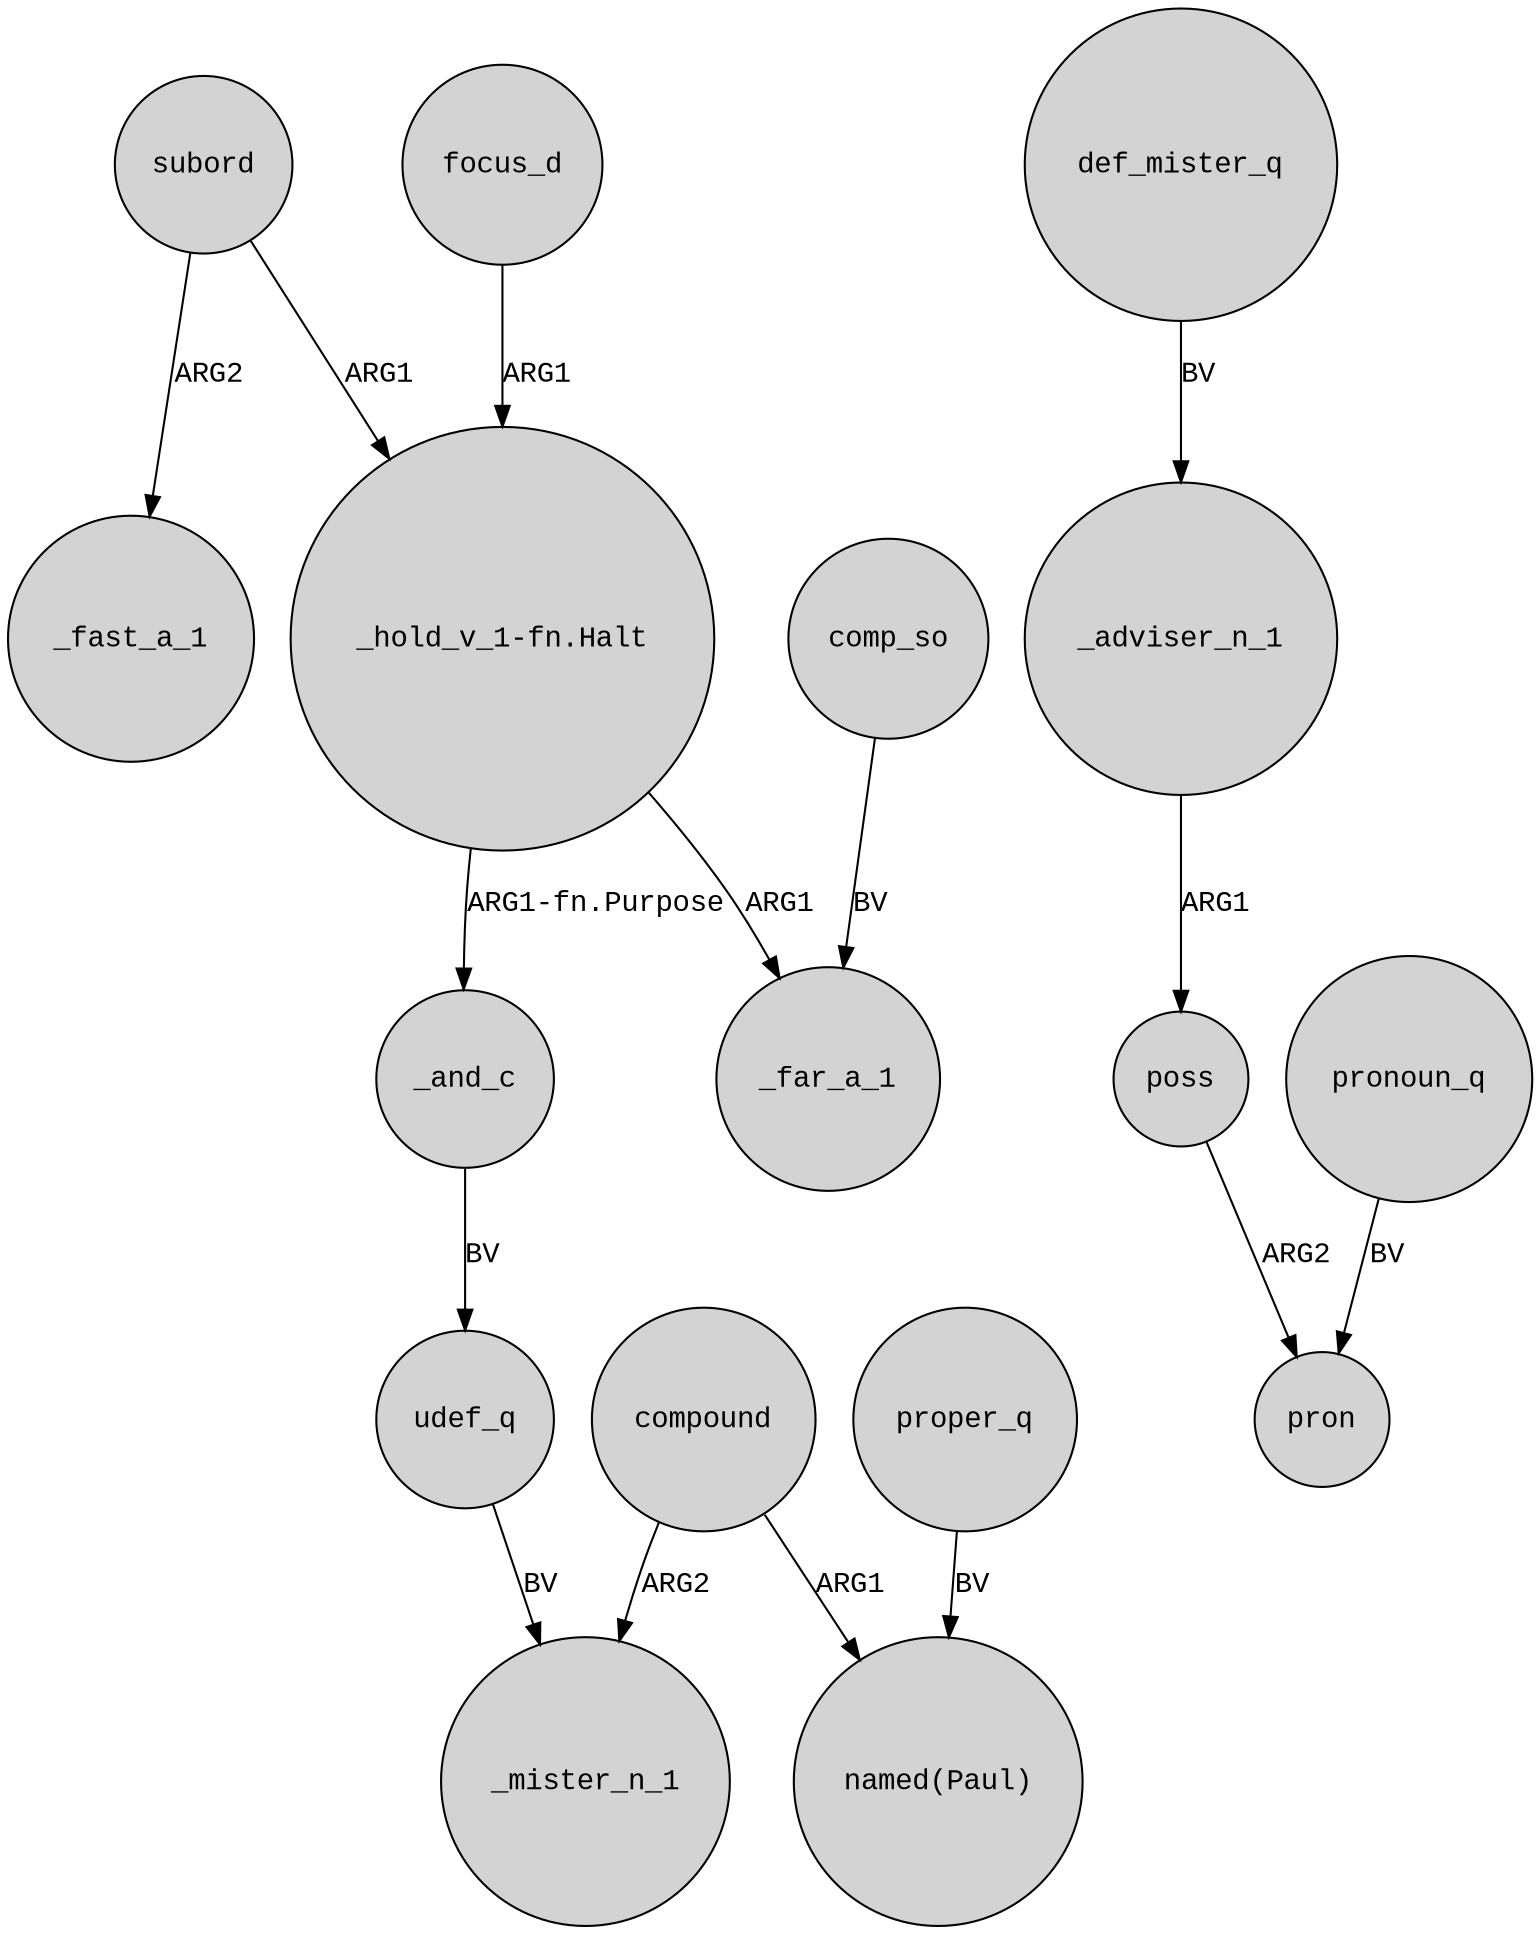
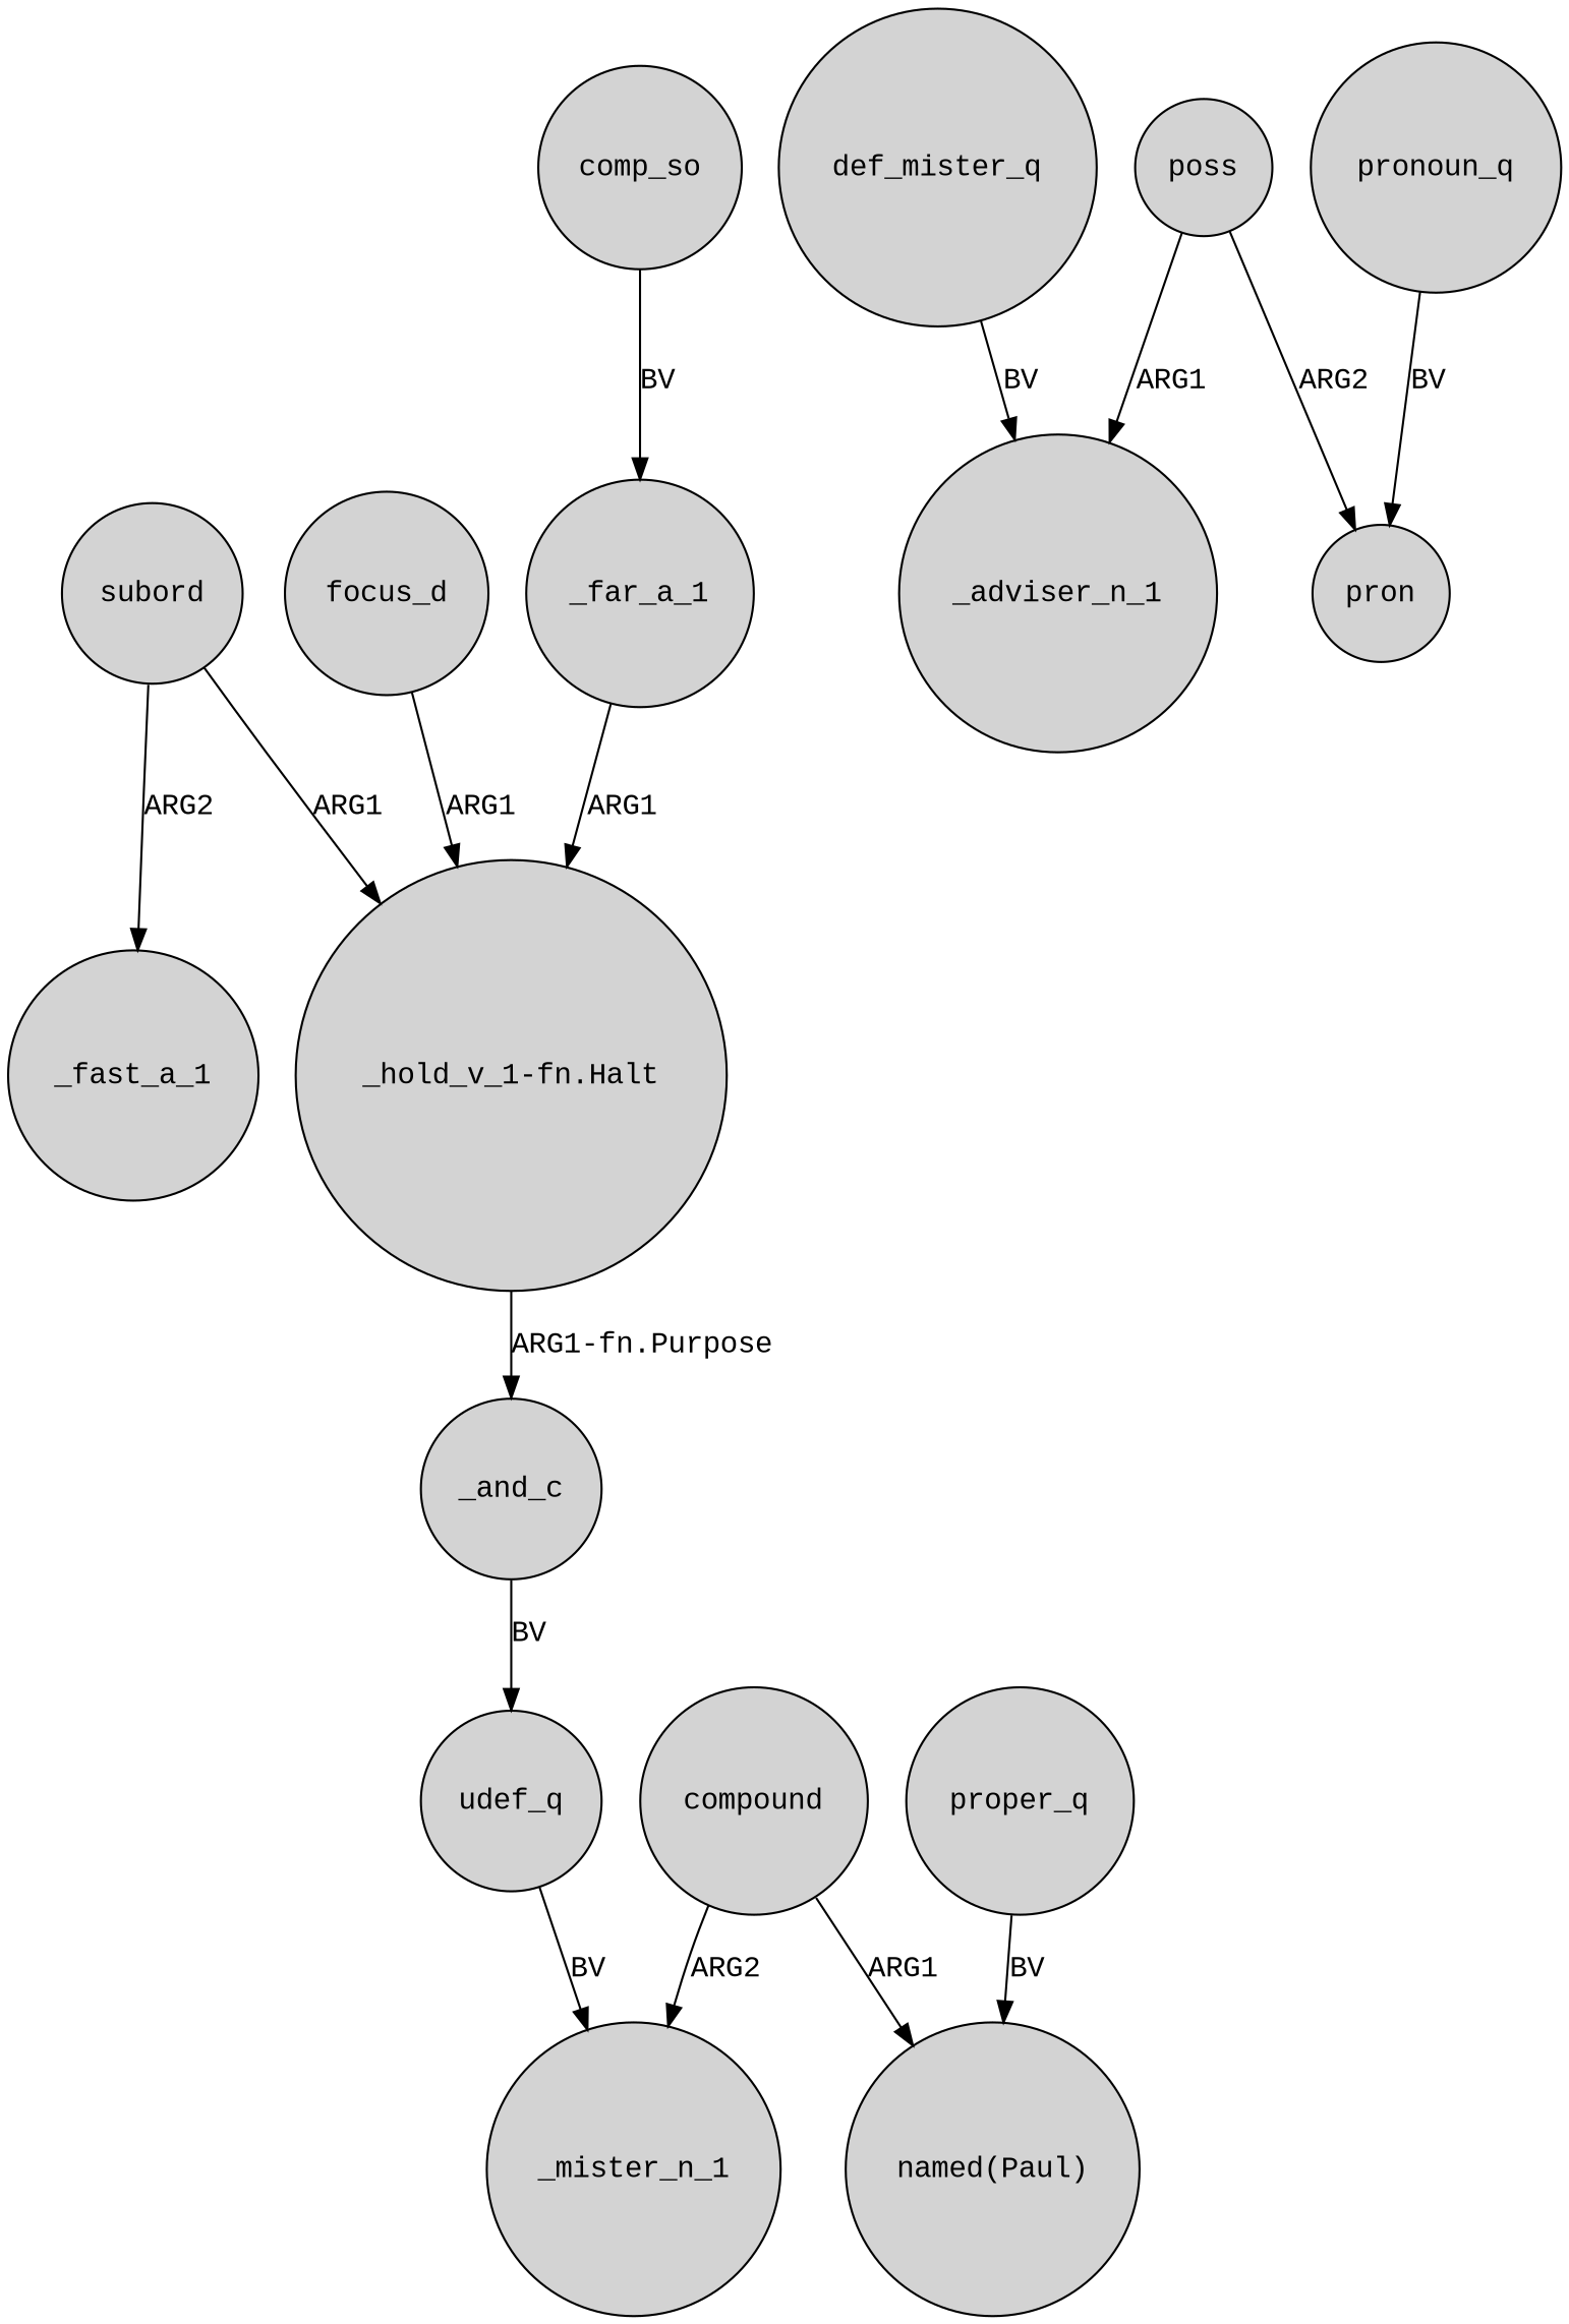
  digraph {
    fontname="Liberation Mono"
    node [fontname="Liberation Mono" shape=circle style=filled]
    edge [fontname="Liberation Mono"]
    subord
    "_hold_v_1-fn.Halt"
    _fast_a_1
    _and_c
    udef_q
    compound
    _mister_n_1
    "named(Paul)"
    focus_d
    n10 [label=def_mister_q]
    _adviser_n_1
    proper_q
    poss
    pron
    pronoun_q
    comp_so
    _far_a_1
    subord -> "_hold_v_1-fn.Halt" [label=ARG1]
    subord -> _fast_a_1 [label=ARG2]
    "_hold_v_1-fn.Halt" -> _and_c [label="ARG1-fn.Purpose"]
    _and_c -> udef_q [label=BV]
    udef_q -> _mister_n_1 [label=BV]
    compound -> _mister_n_1 [label=ARG2]
    compound -> "named(Paul)" [label=ARG1]
    focus_d -> "_hold_v_1-fn.Halt" [label=ARG1]
    n10 -> _adviser_n_1 [label=BV]
    proper_q -> "named(Paul)" [label=BV]
-   _adviser_n_1 -> poss [label=ARG1]
+   poss -> _adviser_n_1 [label=ARG1]
    poss -> pron [label=ARG2]
    pronoun_q -> pron [label=BV]
    comp_so -> _far_a_1 [label=BV]
-   "_hold_v_1-fn.Halt" -> _far_a_1 [label=ARG1]
+   _far_a_1 -> "_hold_v_1-fn.Halt" [label=ARG1]
  }
